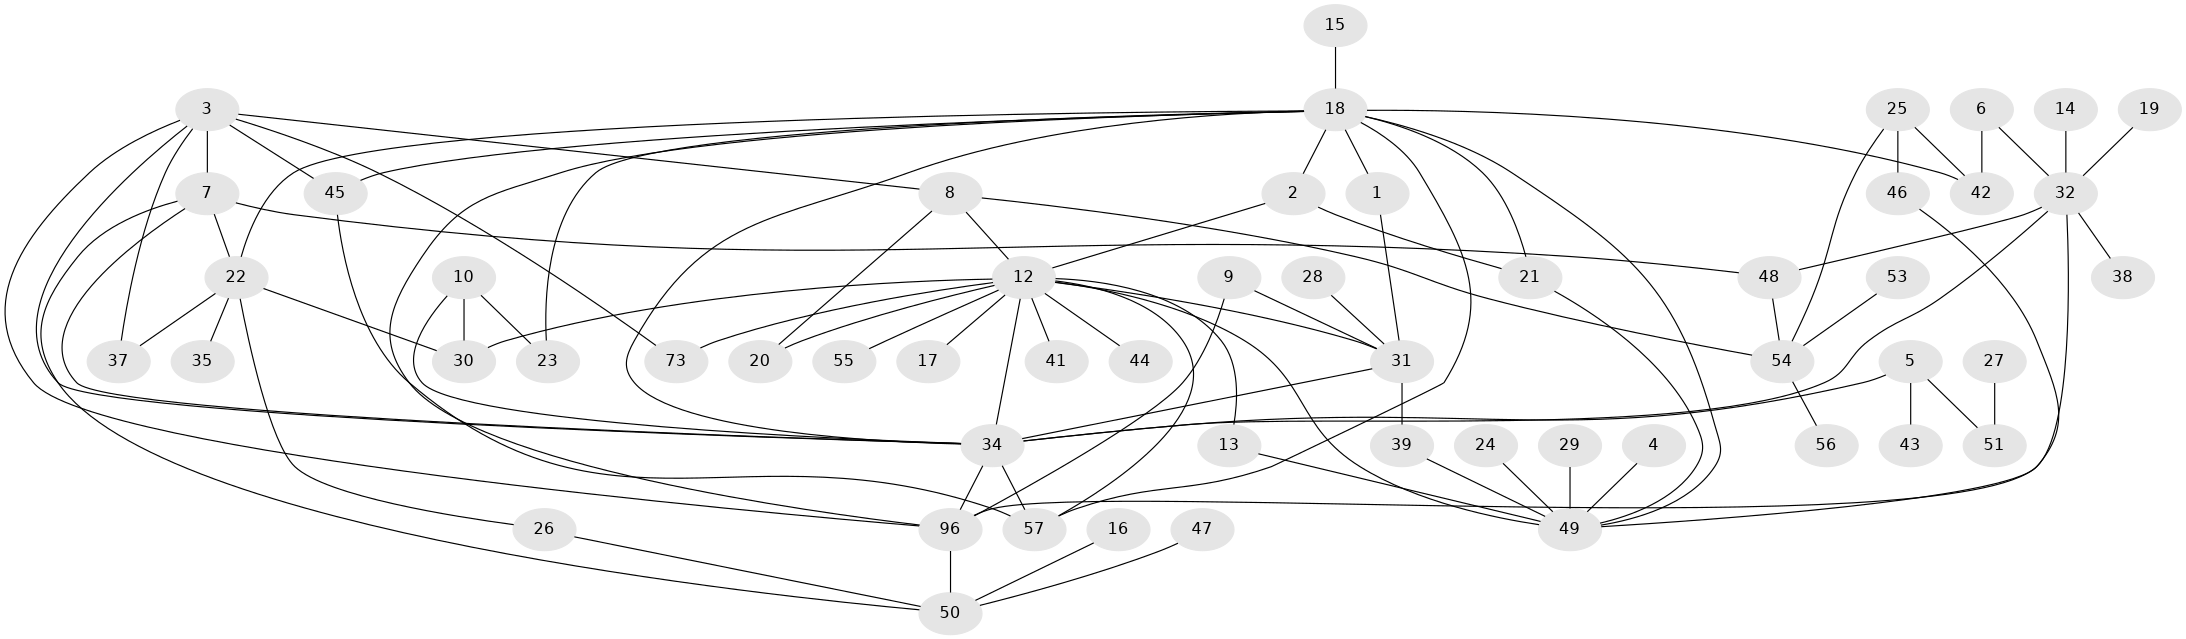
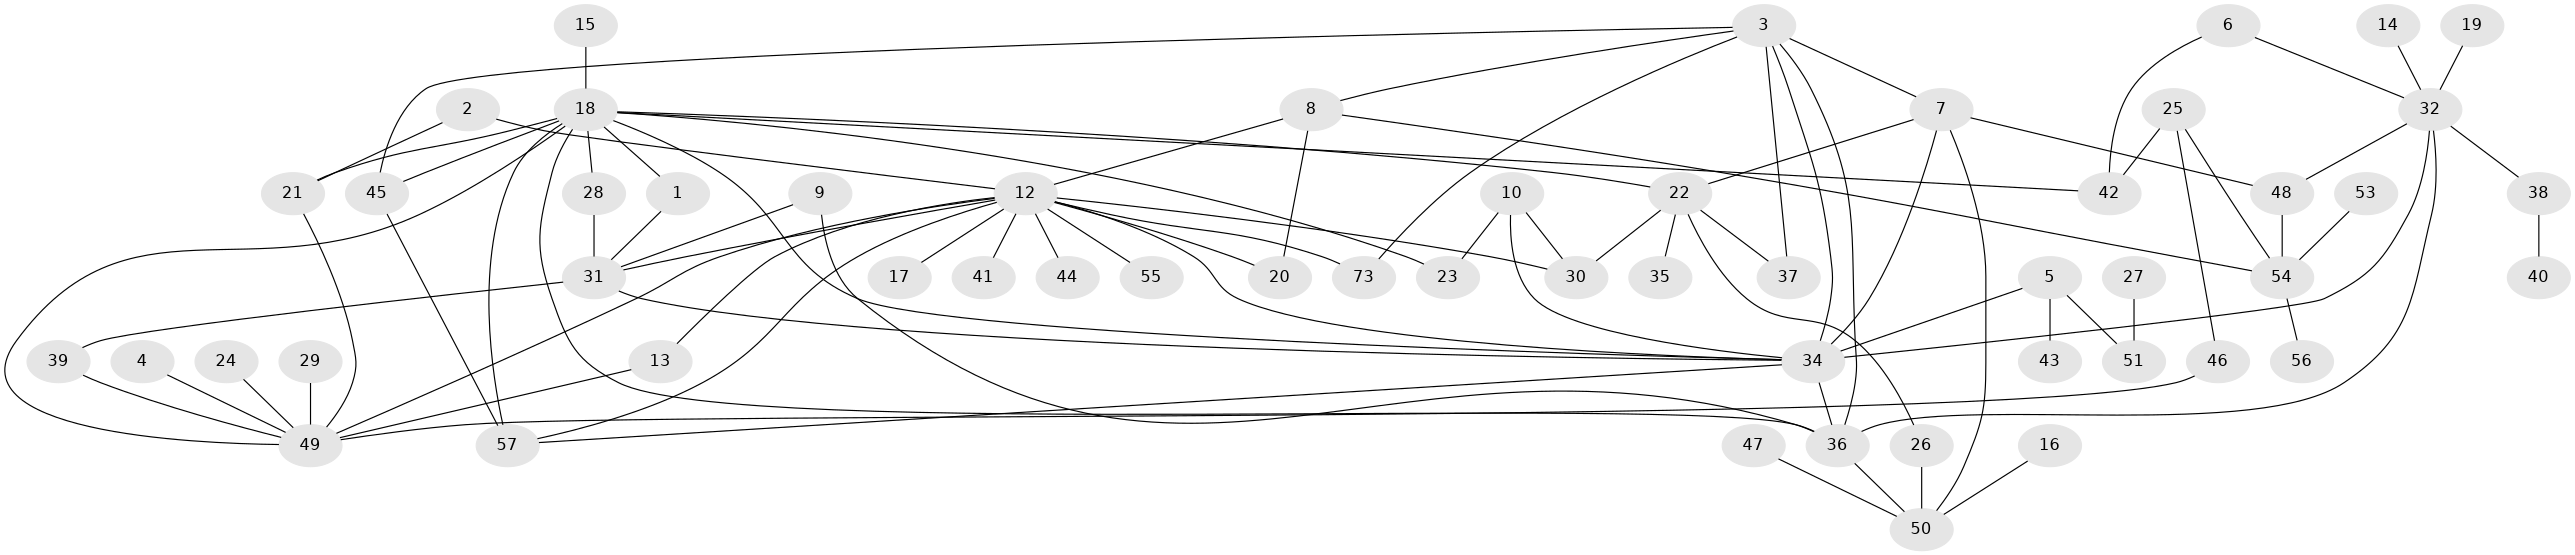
  graph {
    fontname="DejaVu Sans"
    node [color=gray90 fontname="DejaVu Sans" style=filled]
    edge [fontname="DejaVu Sans" weight=1.0]
    1
    31
    34
    39
    2
    12
    21
    n8 [label=73]
    49
    20
    30
    13
    17
    41
    44
    55
    57
    3
    7
    8
-   36 [label=96]
+   36
    37
    45
    22
    48
    50
    54
    4
    5
    43
    51
    6
    32
    42
    38
    26
    35
    56
    9
    10
    23
    14
    15
    18
    28
    16
    19
    24
    25
    46
    27
    29
+   40
    47
    53
    1 -- 31
    31 -- 34
    31 -- 39
    34 -- 57
    34 -- 36
    39 -- 49
    2 -- 12
    2 -- 21
    12 -- 31
    12 -- 34
    12 -- n8
    12 -- 49
    12 -- 20
    12 -- 30
    12 -- 13
    12 -- 17
    12 -- 41
    12 -- 44
    12 -- 55
    12 -- 57
    21 -- 49
    13 -- 49
    3 -- 34
    3 -- n8
    3 -- 7
    3 -- 8
    3 -- 36
    3 -- 37
    3 -- 45
    7 -- 34
    7 -- 22
    7 -- 48
    7 -- 50
    8 -- 12
    8 -- 20
    8 -- 54
    36 -- 50
    45 -- 57
    22 -- 30
    22 -- 37
    22 -- 26
    22 -- 35
    48 -- 54
    54 -- 56
    4 -- 49
    5 -- 34 [weight=2.0]
    5 -- 43
    5 -- 51
    6 -- 32
    6 -- 42
    32 -- 34
    32 -- 36
    32 -- 48
    32 -- 38
+   38 -- 40
    26 -- 50
    9 -- 31
    9 -- 36
    10 -- 34
    10 -- 30
    10 -- 23
    14 -- 32
    15 -- 18
    18 -- 1
    18 -- 34
    18 -- 21
    18 -- 49
    18 -- 57 [weight=2.0]
    18 -- 36
    18 -- 45
    18 -- 22
    18 -- 42
    18 -- 23
-   18 -- 2
+   18 -- 28
    28 -- 31
    16 -- 50
    19 -- 32
    24 -- 49
    25 -- 54
    25 -- 42
    25 -- 46
    46 -- 49
    27 -- 51
    29 -- 49
    47 -- 50
    53 -- 54
  }
